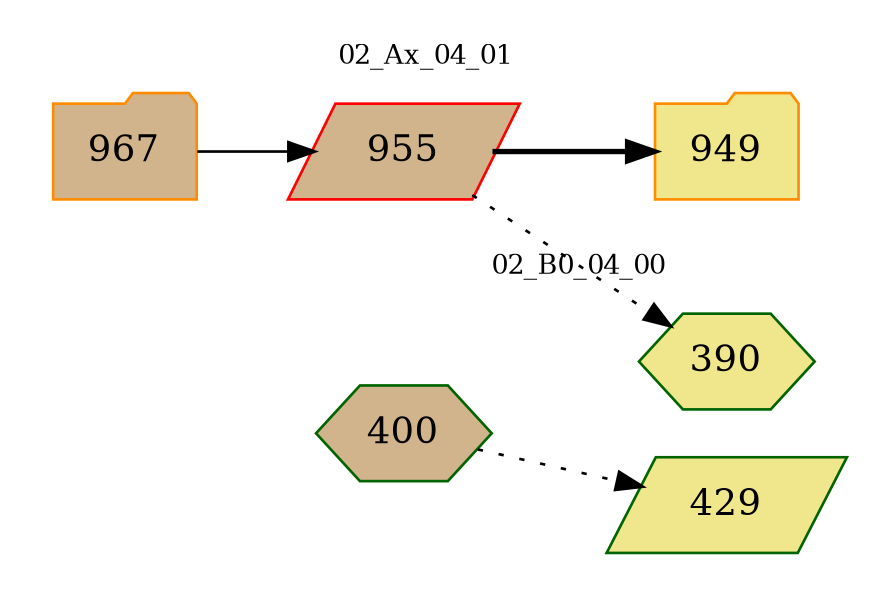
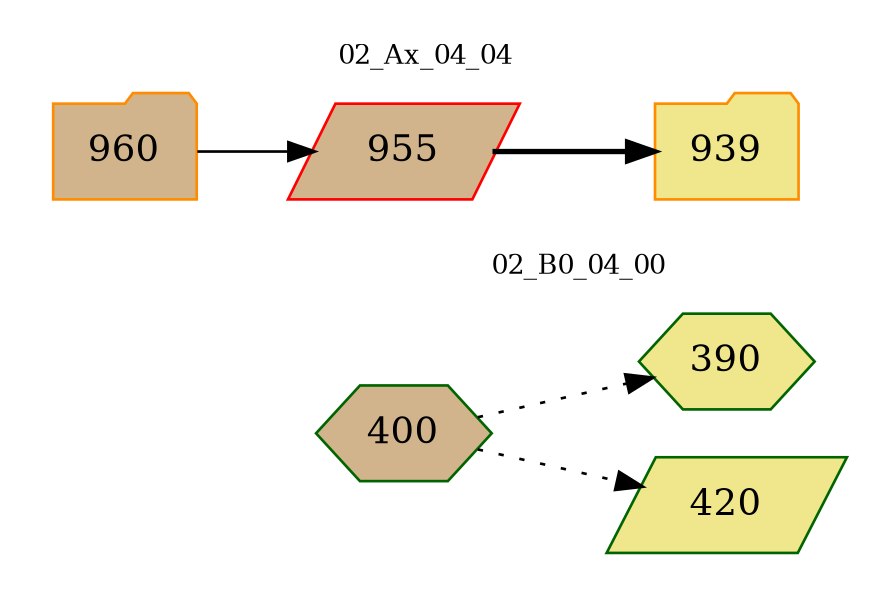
  digraph {
    rankdir=LR
    node [color=darkgreen fillcolor=tan shape=folder style=filled]
    edge [color=black style=dotted]
-   n1 [color=darkorange label=967]
-   n2 [color=darkorange fillcolor=khaki label=949]
+   n1 [color=darkorange label=960]
+   n2 [color=darkorange fillcolor=khaki label=939]
    n3 [color=red label=955 shape=parallelogram]
    n4 [label=400 shape=hexagon]
    n5 [fillcolor=khaki label=390 shape=hexagon]
-   n6 [fillcolor=khaki label=429 shape=parallelogram]
+   n6 [fillcolor=khaki label=420 shape=parallelogram]
    subgraph cluster_1 {
      color=white
      fontsize=10
-     label="02_Ax_04_01"
+     label="02_Ax_04_04"
      n1
      n2
      n3
    }
    subgraph cluster_2 {
      color=white
      fontsize=10
      label="02_B0_04_00"
      n4
      n5
      n6
    }
    n1 -> n3 [style=solid]
    n3 -> n2 [style=bold]
-   n3 -> n5
+   n4 -> n5
    n4 -> n6
  }
